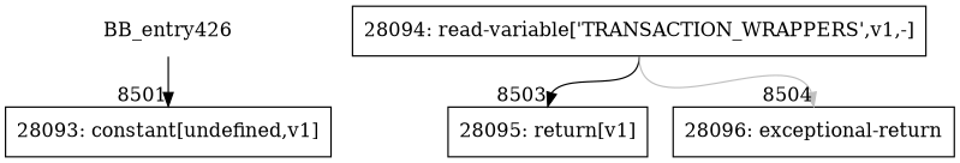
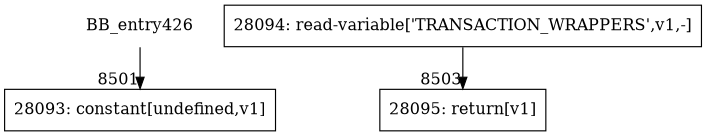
  digraph {
    rankdir=TD
    node [shape=record]
    edge [headport=n tailport=s]
    n1 [label=BB_entry426 shape=none]
    n2 [label="{28093: constant[undefined,v1]}"]
    n3 [label="{28094: read-variable['TRANSACTION_WRAPPERS',v1,-]}"]
    n4 [label="{28095: return[v1]}"]
-   n5 [label="{28096: exceptional-return}"]
    n1 -> n2 [headlabel="    8501"]
    n3 -> n4 [headlabel="      8503"]
-   n3 -> n5 [color=gray headlabel="      8504"]
  }
